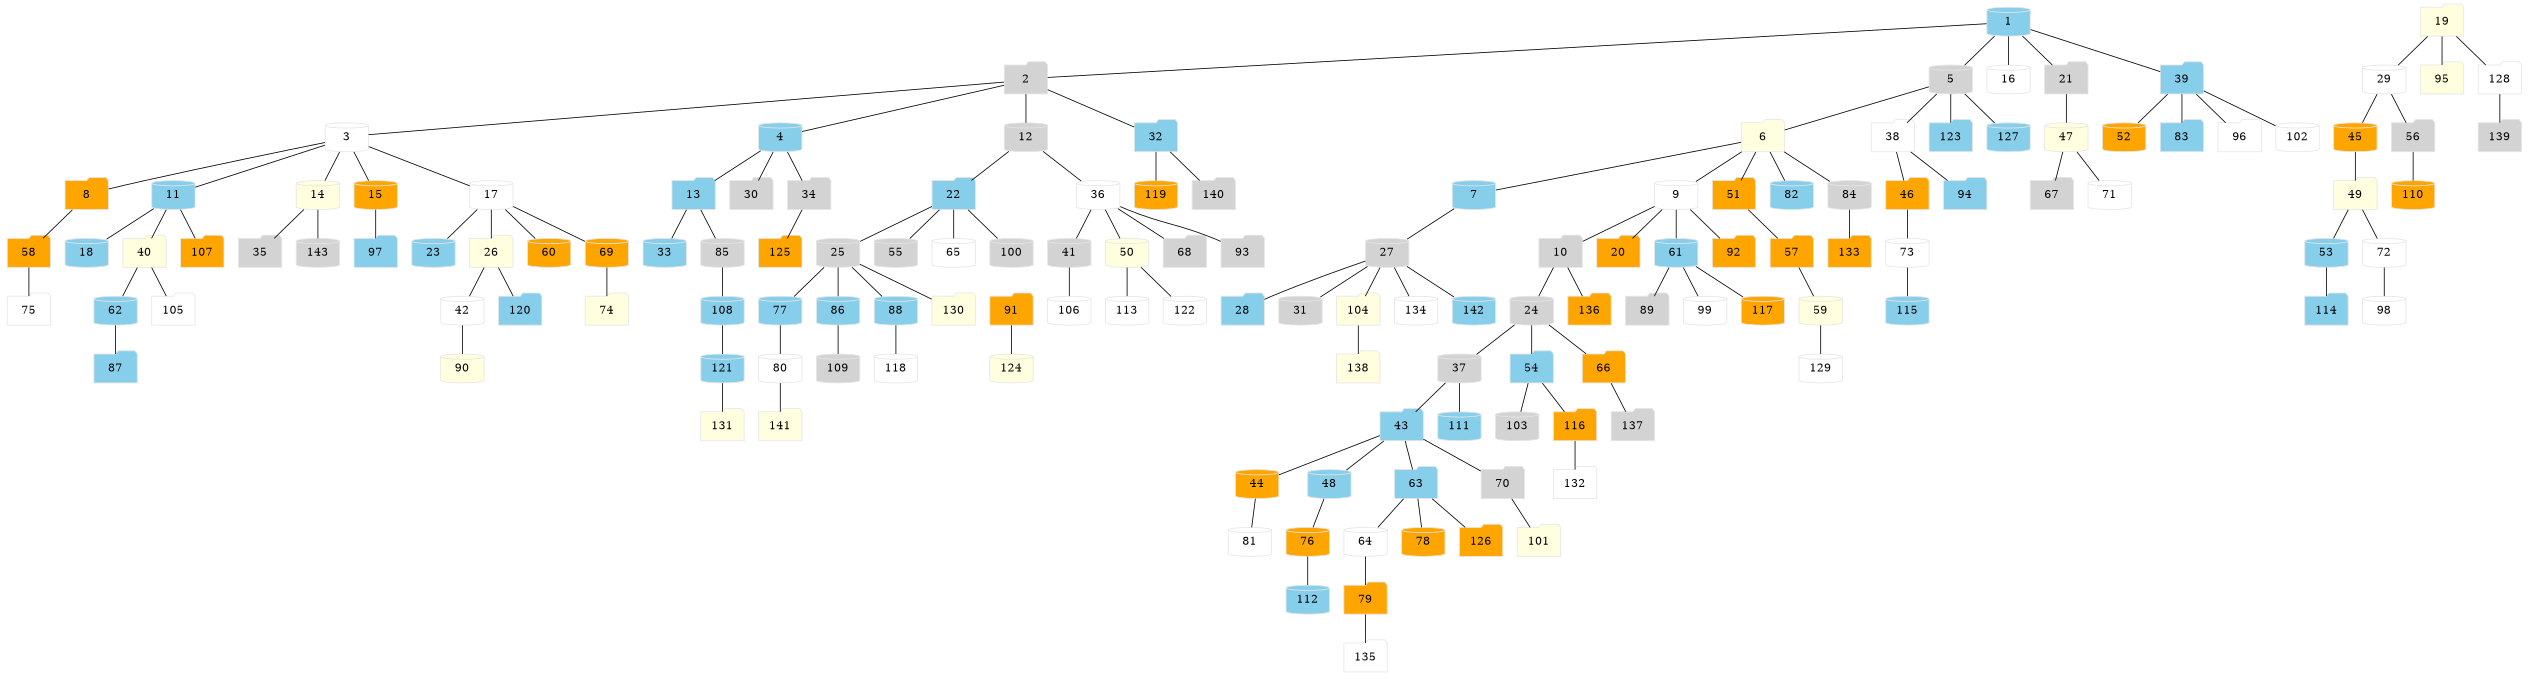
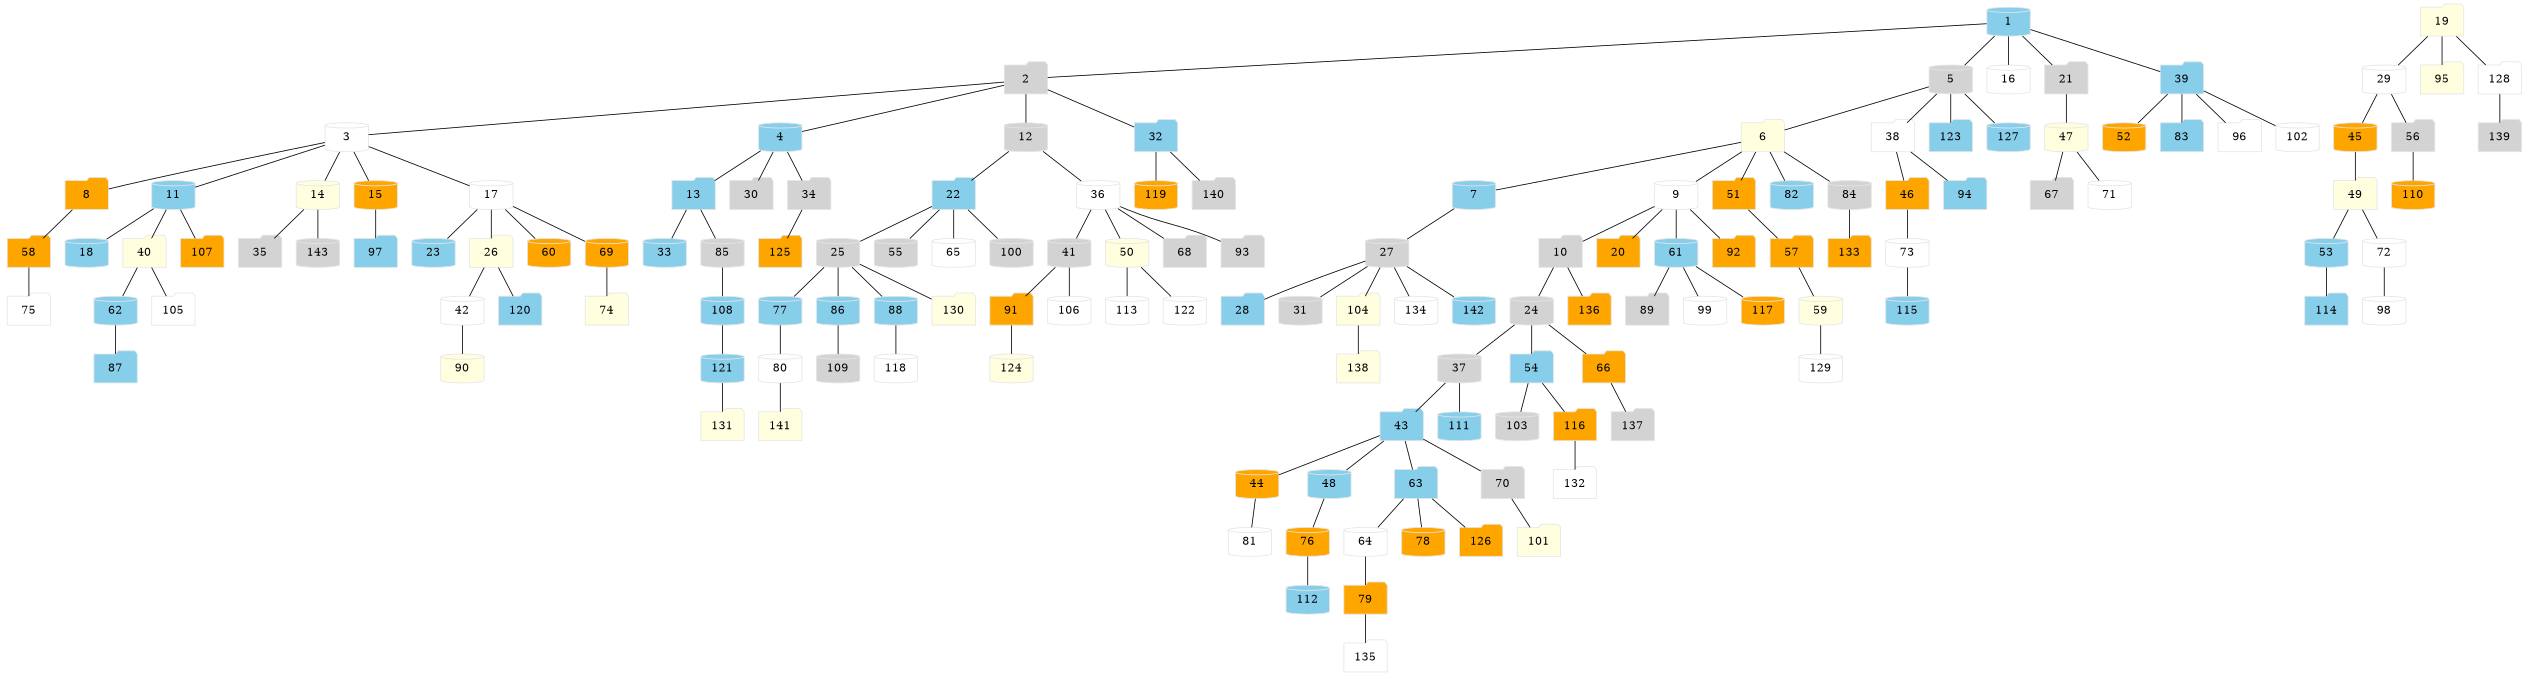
  graph {
    node [color=gray90 fillcolor=skyblue shape=cylinder style=filled]
    2 [fillcolor=lightgrey shape=folder]
    1
    5 [fillcolor=lightgrey]
    16 [fillcolor=white]
    21 [fillcolor=lightgrey shape=folder]
    39 [shape=folder]
    3 [fillcolor=white]
    4
    12 [fillcolor=lightgrey]
    32 [shape=folder]
    6 [fillcolor=lightyellow shape=folder]
    38 [fillcolor=white shape=folder]
    123 [shape=folder]
    127
    47 [fillcolor=lightyellow]
    52 [fillcolor=orange]
    83 [shape=folder]
    96 [fillcolor=white shape=folder]
    102 [fillcolor=white]
    8 [fillcolor=orange shape=folder]
    11
    14 [fillcolor=lightyellow]
    15 [fillcolor=orange]
    17 [fillcolor=white]
    13 [shape=folder]
    30 [fillcolor=lightgrey shape=folder]
    34 [fillcolor=lightgrey shape=folder]
    22 [shape=folder]
    36 [fillcolor=white]
    119 [fillcolor=orange]
    140 [fillcolor=lightgrey shape=folder]
    58 [fillcolor=orange shape=folder]
    18
    40 [fillcolor=lightyellow shape=folder]
    107 [fillcolor=orange shape=folder]
    35 [fillcolor=lightgrey shape=folder]
    143 [fillcolor=lightgrey]
    97 [shape=folder]
    23
    26 [fillcolor=lightyellow shape=folder]
    60 [fillcolor=orange]
    69 [fillcolor=orange]
    33
    85 [fillcolor=lightgrey]
    125 [fillcolor=orange shape=folder]
    7
    9 [fillcolor=white]
    51 [fillcolor=orange shape=folder]
    82
    84 [fillcolor=lightgrey]
    19 [fillcolor=lightyellow shape=folder]
    29 [fillcolor=white]
    95 [fillcolor=lightyellow shape=folder]
    128 [fillcolor=white shape=folder]
    46 [fillcolor=orange shape=folder]
    94 [shape=folder]
    27 [fillcolor=lightgrey]
    10 [fillcolor=lightgrey shape=folder]
    20 [fillcolor=orange shape=folder]
    61
    92 [fillcolor=orange shape=folder]
    57 [fillcolor=orange shape=folder]
    133 [fillcolor=orange shape=folder]
    28 [shape=folder]
    31 [fillcolor=lightgrey]
    104 [fillcolor=lightyellow shape=folder]
    134 [fillcolor=white]
    142
    75 [fillcolor=white shape=folder]
    24 [fillcolor=lightgrey]
    136 [fillcolor=orange shape=folder]
    89 [fillcolor=lightgrey shape=folder]
    99 [fillcolor=white]
    117 [fillcolor=orange]
    37 [fillcolor=lightgrey]
    54 [shape=folder]
    66 [fillcolor=orange shape=folder]
    62
    105 [fillcolor=white shape=folder]
    25 [fillcolor=lightgrey]
    55 [fillcolor=lightgrey]
    65 [fillcolor=white]
    100 [fillcolor=lightgrey]
    41 [fillcolor=lightgrey]
    50 [fillcolor=lightyellow]
    68 [fillcolor=lightgrey shape=folder]
    93 [fillcolor=lightgrey shape=folder]
    108
    42 [fillcolor=white]
    120 [shape=folder]
    74 [fillcolor=lightyellow shape=folder]
    45 [fillcolor=orange]
    56 [fillcolor=lightgrey shape=folder]
    139 [fillcolor=lightgrey shape=folder]
    67 [fillcolor=lightgrey shape=folder]
    71 [fillcolor=white]
    77
    86
    88
    130 [fillcolor=lightyellow shape=folder]
    43 [shape=folder]
    111
    103 [fillcolor=lightgrey]
    116 [fillcolor=orange shape=folder]
    137 [fillcolor=lightgrey shape=folder]
    80 [fillcolor=white]
    109 [fillcolor=lightgrey]
    118 [fillcolor=white]
    90 [fillcolor=lightyellow]
    138 [fillcolor=lightyellow shape=folder]
    49 [fillcolor=lightyellow shape=folder]
    110 [fillcolor=orange]
    91 [fillcolor=orange shape=folder]
    106 [fillcolor=white]
    113 [fillcolor=white]
    122 [fillcolor=white]
    44 [fillcolor=orange]
    48
    63 [shape=folder]
    70 [fillcolor=lightgrey shape=folder]
    73 [fillcolor=white]
    87 [shape=folder]
    124 [fillcolor=lightyellow]
    81 [fillcolor=white]
    76 [fillcolor=orange]
    64 [fillcolor=white]
    78 [fillcolor=orange]
    126 [fillcolor=orange shape=folder]
    101 [fillcolor=lightyellow shape=folder]
    53
    72 [fillcolor=white]
    115
    112
    114 [shape=folder]
    98 [fillcolor=white]
    59 [fillcolor=lightyellow]
    132 [fillcolor=white shape=folder]
    129 [fillcolor=white]
    79 [fillcolor=orange shape=folder]
    135 [fillcolor=white shape=folder]
    141 [fillcolor=lightyellow shape=folder]
    121
    131 [fillcolor=lightyellow shape=folder]
    2 -- 3
    2 -- 4
    2 -- 12
    2 -- 32
    1 -- 2
    1 -- 5
    1 -- 16
    1 -- 21
    1 -- 39
    5 -- 6
    5 -- 38
    5 -- 123
    5 -- 127
    21 -- 47
    39 -- 52
    39 -- 83
    39 -- 96
    39 -- 102
    3 -- 8
    3 -- 11
    3 -- 14
    3 -- 15
    3 -- 17
    4 -- 13
    4 -- 30
    4 -- 34
    12 -- 22
    12 -- 36
    32 -- 119
    32 -- 140
    6 -- 7
    6 -- 9
    6 -- 51
    6 -- 82
    6 -- 84
    38 -- 46
    38 -- 94
    47 -- 67
    47 -- 71
    8 -- 58
    11 -- 18
    11 -- 40
    11 -- 107
    14 -- 35
    14 -- 143
    15 -- 97
    17 -- 23
    17 -- 26
    17 -- 60
    17 -- 69
    13 -- 33
    13 -- 85
    34 -- 125
    22 -- 25
    22 -- 55
    22 -- 65
    22 -- 100
    36 -- 41
    36 -- 50
    36 -- 68
    36 -- 93
    58 -- 75
    40 -- 62
    40 -- 105
    26 -- 42
    26 -- 120
    69 -- 74
    85 -- 108
    7 -- 27
    9 -- 10
    9 -- 20
    9 -- 61
    9 -- 92
    51 -- 57
    84 -- 133
    19 -- 29
    19 -- 95
    19 -- 128
    29 -- 45
    29 -- 56
    128 -- 139
    46 -- 73
    27 -- 28
    27 -- 31
    27 -- 104
    27 -- 134
    27 -- 142
    10 -- 24
    10 -- 136
    61 -- 89
    61 -- 99
    61 -- 117
    57 -- 59
    104 -- 138
    24 -- 37
    24 -- 54
    24 -- 66
    37 -- 43
    37 -- 111
    54 -- 103
    54 -- 116
    66 -- 137
    62 -- 87
    25 -- 77
    25 -- 86
    25 -- 88
    25 -- 130
+   41 -- 91
    41 -- 106
    50 -- 113
    50 -- 122
    108 -- 121
    42 -- 90
    45 -- 49
    56 -- 110
    77 -- 80
    86 -- 109
    88 -- 118
    43 -- 44
    43 -- 48
    43 -- 63
    43 -- 70
    116 -- 132
    80 -- 141
    49 -- 53
    49 -- 72
    91 -- 124
    44 -- 81
    48 -- 76
    63 -- 64
    63 -- 78
    63 -- 126
    70 -- 101
    73 -- 115
    76 -- 112
    64 -- 79
    53 -- 114
    72 -- 98
    59 -- 129
    79 -- 135
    121 -- 131
  }
